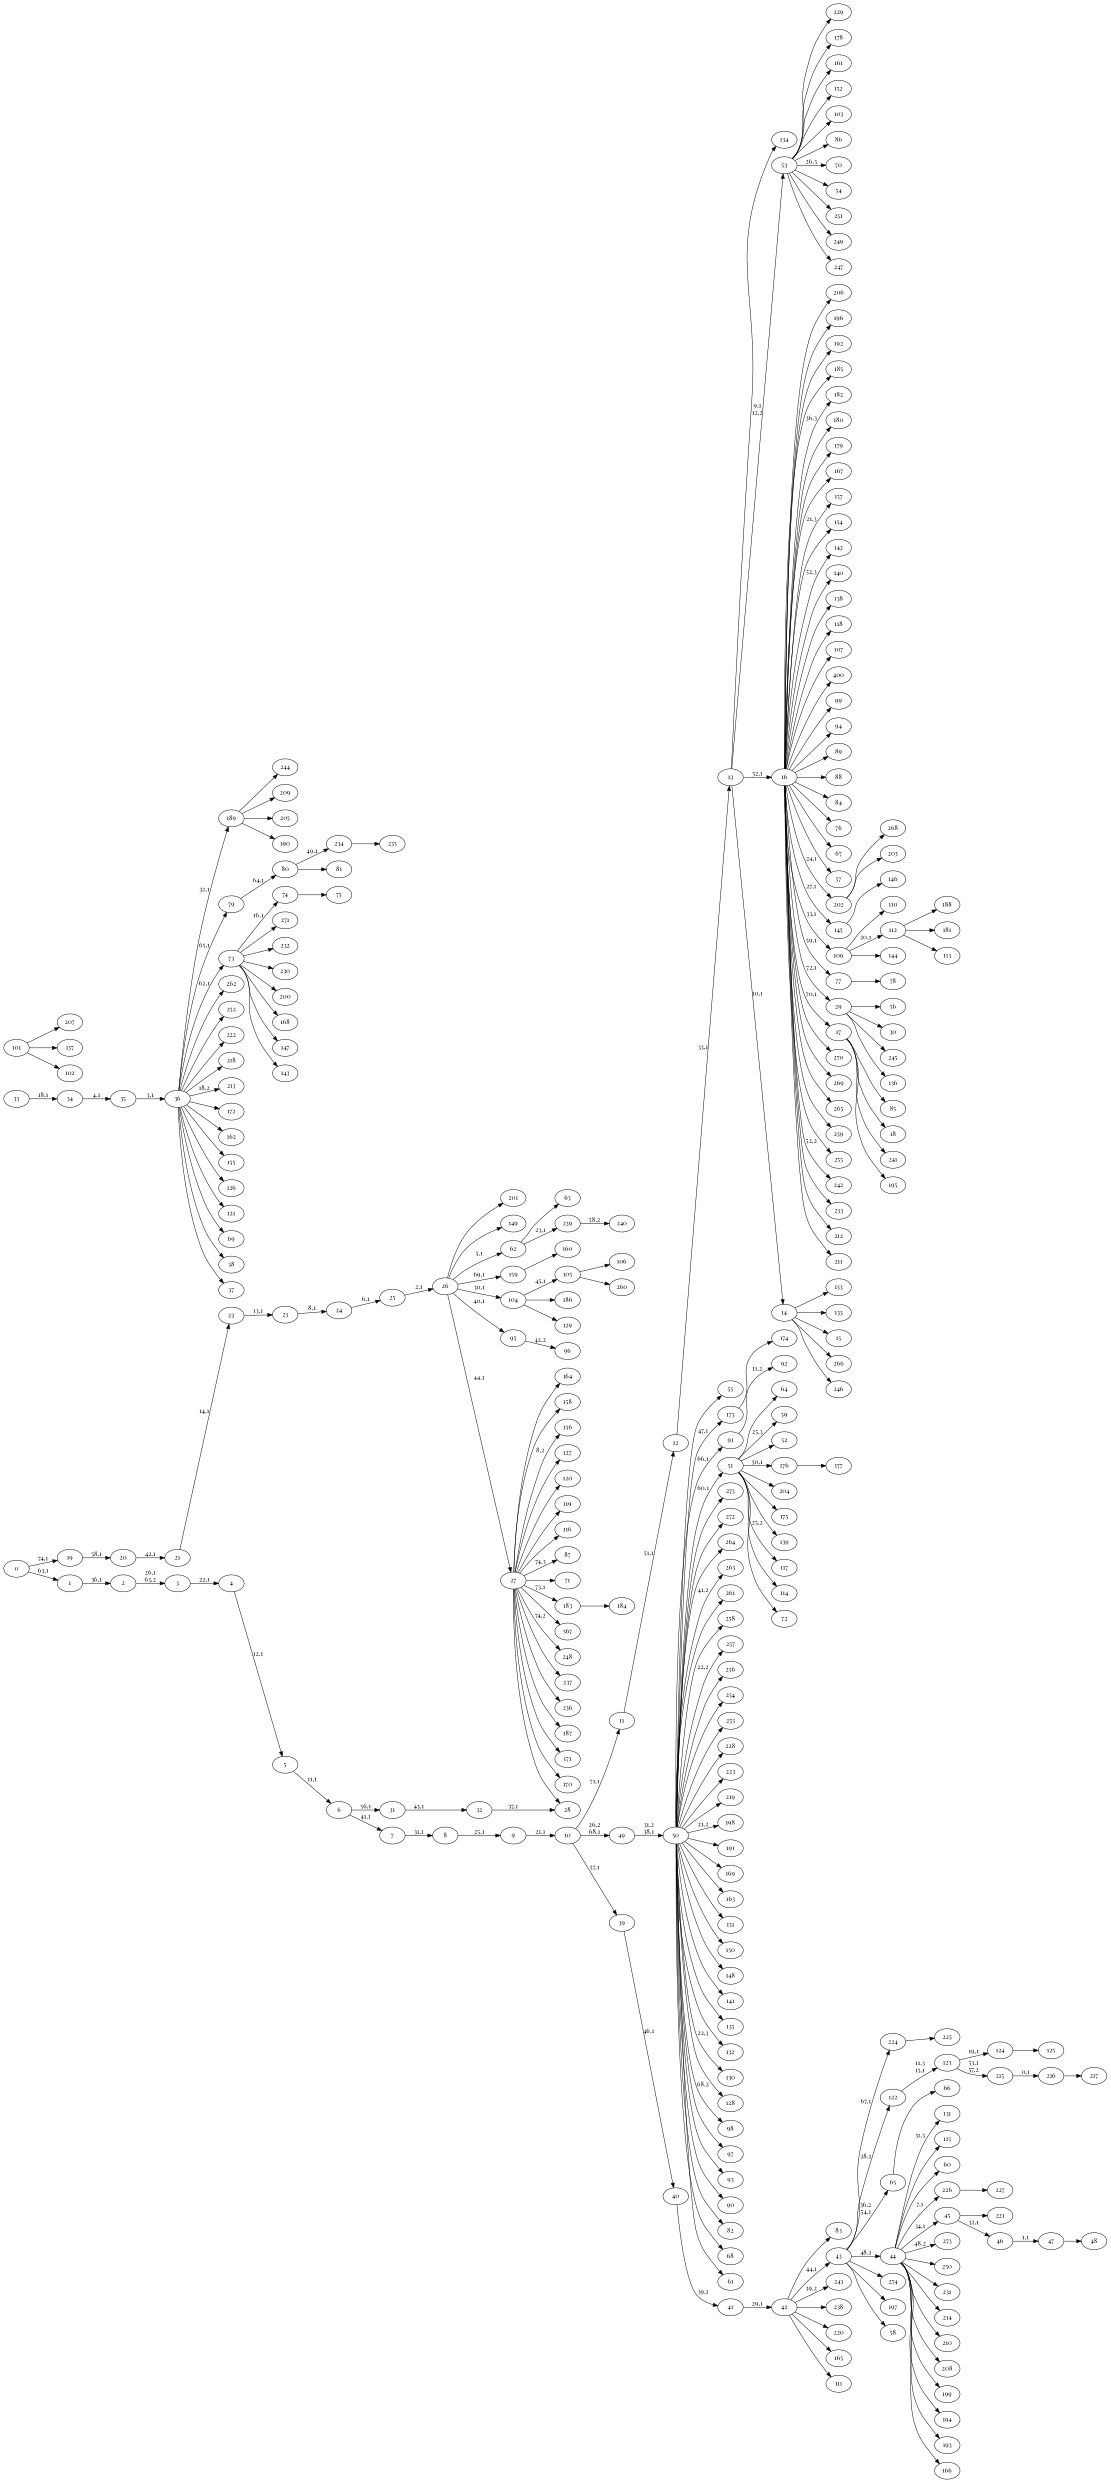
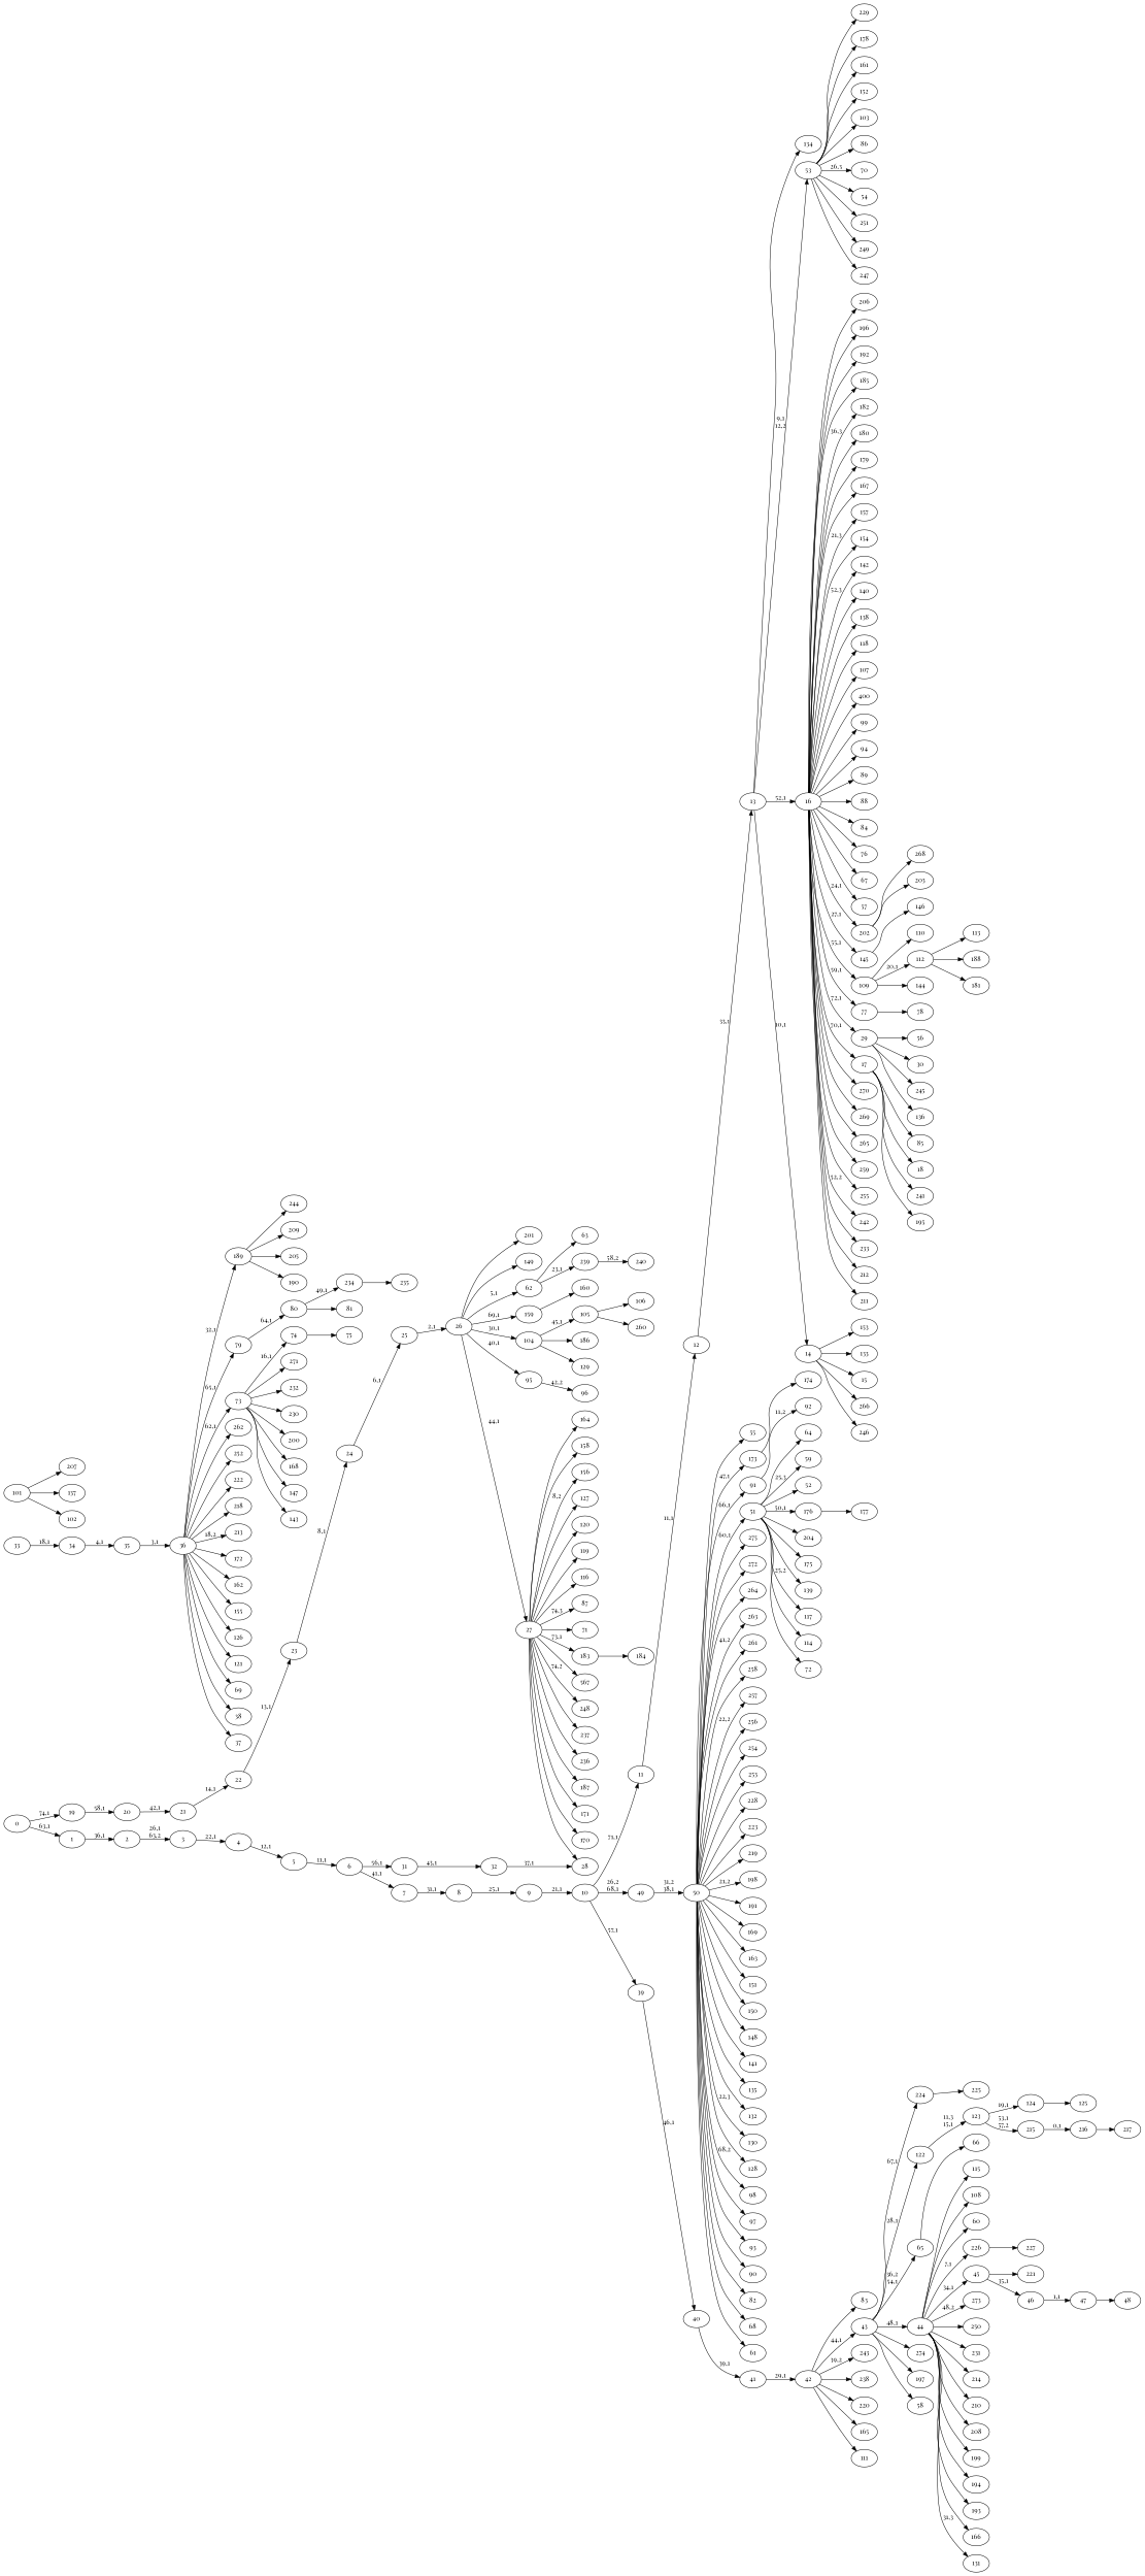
  digraph {
    fontname="Playfair Display"
    rankdir=LR
    node [fontname="Playfair Display"]
    edge [fontname="Playfair Display"]
    239
    240
    234
    235
    226
    227
    224
    225
    216
    217
    215
    202
    268
    203
    189
    244
    209
    205
    190
    183
    184
    176
    177
    173
    174
    159
    160
    145
    146
    124
    125
    123
    122
    112
    188
    181
    113
    109
    144
    110
    105
    260
    106
    104
    186
    129
    101
    207
    137
    102
    95
    96
    91
    92
    80
    81
    79
    77
    78
    74
    75
    73
    271
    232
    230
    200
    168
    147
    143
    65
    66
    62
    63
    53
    251
    249
    247
    229
    178
    161
    152
    103
    86
    70
    54
    51
    204
    175
    139
    117
    114
    72
    64
    59
    52
    50
    275
    272
    264
    263
    261
    258
    257
    256
    254
    253
    228
    223
    219
    198
    191
    169
    163
    151
    150
    148
    141
    135
    132
    130
    128
    98
    97
    93
    90
    82
    68
    61
    55
    49
    47
    48
    46
    45
    221
    44
    273
    250
    231
    214
    210
    208
    199
    194
    193
    166
    131
    115
+   108
    60
    43
    274
    197
    58
    42
    243
    238
    220
    165
    111
    83
    41
    40
    39
    36
    262
    252
    222
    218
    213
    172
    162
    155
    126
    121
    69
    38
    37
    35
    34
    33
    32
    28
    31
    29
    245
    136
    56
    30
    27
    n191 [label=567]
    248
    237
    236
    187
    171
    170
    164
    158
    156
    127
    120
    119
    116
    87
    71
    26
    201
    149
    25
    24
    23
    22
    21
    20
    19
    17
    241
    195
    85
    18
    16
    270
    269
    265
    259
    255
    242
    233
    212
    211
    206
    196
    192
    185
    182
    180
    179
    167
    157
    154
    142
    140
    138
    118
    107
    n247 [label=400]
    99
    94
    89
    88
    84
    76
    67
    57
    14
    266
    246
    153
    133
    15
    13
    134
    12
    11
    10
    9
    8
    7
    6
    5
    4
    3
    2
    1
    0
    239 -> 240 [label="58,2"]
    234 -> 235
    226 -> 227
    224 -> 225
    216 -> 217
    215 -> 216 [label="0,1"]
    202 -> 268
    202 -> 203
    189 -> 244
    189 -> 209
    189 -> 205
    189 -> 190
    183 -> 184
    176 -> 177
    173 -> 174
    159 -> 160
    145 -> 146
    124 -> 125
    123 -> 215 [label="53,1\n57,2"]
    123 -> 124 [label="19,1"]
    122 -> 123 [label="11,3\n15,1"]
    112 -> 188
    112 -> 181
    112 -> 113
    109 -> 112 [label="20,1"]
    109 -> 144
    109 -> 110
    105 -> 260
    105 -> 106
    104 -> 105 [label="45,1"]
    104 -> 186
    104 -> 129
    101 -> 207
    101 -> 137
    101 -> 102
    95 -> 96 [label="42,2"]
    91 -> 92 [label="11,2"]
    80 -> 234 [label="49,1"]
    80 -> 81
    79 -> 80 [label="64,1"]
    77 -> 78
    74 -> 75
    73 -> 74 [label="16,1"]
    73 -> 271
    73 -> 232
    73 -> 230
    73 -> 200
    73 -> 168
    73 -> 147
    73 -> 143
    65 -> 66
    62 -> 239 [label="23,1"]
    62 -> 63
    53 -> 251
    53 -> 249
    53 -> 247
    53 -> 229
    53 -> 178
    53 -> 161
    53 -> 152
    53 -> 103
    53 -> 86
    53 -> 70 [label="26,3"]
    53 -> 54
    51 -> 176 [label="50,1"]
    51 -> 204
    51 -> 175
    51 -> 139
    51 -> 117 [label="25,2"]
    51 -> 114
    51 -> 72
    51 -> 64
    51 -> 59 [label="25,3"]
    51 -> 52
    50 -> 173 [label="47,1"]
    50 -> 91 [label="66,1"]
    50 -> 51 [label="60,1"]
    50 -> 275
    50 -> 272
    50 -> 264
    50 -> 263 [label="41,2"]
    50 -> 261
    50 -> 258
    50 -> 257 [label="22,2"]
    50 -> 256
    50 -> 254
    50 -> 253
    50 -> 228
    50 -> 223
    50 -> 219
    50 -> 198 [label="21,2"]
    50 -> 191
    50 -> 169
    50 -> 163
    50 -> 151
    50 -> 150
    50 -> 148
    50 -> 141
    50 -> 135
    50 -> 132
    50 -> 130 [label="22,3"]
    50 -> 128
    50 -> 98 [label="68,2"]
    50 -> 97
    50 -> 93
    50 -> 90
    50 -> 82
    50 -> 68
    50 -> 61
    50 -> 55
    49 -> 50 [label="31,2\n38,1"]
    47 -> 48
    46 -> 47 [label="1,1"]
-   45 -> 46 [label="32,1"]
+   45 -> 46 [label="35,1"]
    45 -> 221
    44 -> 226 [label="7,1"]
    44 -> 45 [label="34,1"]
    44 -> 273 [label="48,2"]
    44 -> 250
    44 -> 231
    44 -> 214
    44 -> 210
    44 -> 208
    44 -> 199
    44 -> 194
    44 -> 193
    44 -> 166
    44 -> 131 [label="31,3"]
    44 -> 115
+   44 -> 108
    44 -> 60
    43 -> 224 [label="67,1"]
    43 -> 122 [label="28,1"]
    43 -> 65 [label="36,2\n54,1"]
    43 -> 44 [label="48,1"]
    43 -> 274
    43 -> 197
    43 -> 58
    42 -> 43 [label="44,1"]
    42 -> 243 [label="39,2"]
    42 -> 238
    42 -> 220
    42 -> 165
    42 -> 111
    42 -> 83
    41 -> 42 [label="29,1"]
    40 -> 41 [label="39,1"]
    39 -> 40 [label="46,1"]
    36 -> 189 [label="32,1"]
    36 -> 79 [label="65,1"]
    36 -> 73 [label="62,1"]
    36 -> 262
    36 -> 252
    36 -> 222
    36 -> 218
    36 -> 213 [label="18,2"]
    36 -> 172
    36 -> 162
    36 -> 155
    36 -> 126
    36 -> 121
    36 -> 69
    36 -> 38
    36 -> 37
    35 -> 36 [label="3,1"]
    34 -> 35 [label="4,1"]
    33 -> 34 [label="18,1"]
    32 -> 28 [label="37,1"]
    31 -> 32 [label="43,1"]
    29 -> 245
    29 -> 136
    29 -> 56
    29 -> 30
    27 -> 183 [label="73,1"]
    27 -> 28
    27 -> n191
    27 -> 248 [label="74,2"]
    27 -> 237
    27 -> 236
    27 -> 187
    27 -> 171
    27 -> 170
    27 -> 164
    27 -> 158
    27 -> 156 [label="8,2"]
    27 -> 127
    27 -> 120
    27 -> 119
    27 -> 116
    27 -> 87 [label="74,3"]
    27 -> 71
    26 -> 159 [label="69,1"]
    26 -> 104 [label="30,1"]
    26 -> 95 [label="40,1"]
    26 -> 62 [label="5,1"]
    26 -> 27 [label="44,1"]
    26 -> 201
    26 -> 149
    25 -> 26 [label="2,1"]
    24 -> 25 [label="6,1"]
    23 -> 24 [label="8,1"]
    22 -> 23 [label="13,1"]
    21 -> 22 [label="14,1"]
    20 -> 21 [label="42,1"]
    19 -> 20 [label="58,1"]
    17 -> 241
    17 -> 195
    17 -> 85
    17 -> 18
    16 -> 202 [label="24,1"]
    16 -> 145 [label="27,1"]
-   16 -> 109 [label="33,1"]
+   16 -> 109 [label="55,1"]
    16 -> 77 [label="59,1"]
    16 -> 29 [label="72,1"]
    16 -> 17 [label="70,1"]
    16 -> 270
    16 -> 269
    16 -> 265
    16 -> 259
    16 -> 255
    16 -> 242 [label="52,2"]
    16 -> 233
    16 -> 212
    16 -> 211
    16 -> 206
    16 -> 196
    16 -> 192
    16 -> 185
    16 -> 182 [label="36,3"]
    16 -> 180
    16 -> 179
    16 -> 167
    16 -> 157 [label="21,3"]
    16 -> 154
    16 -> 142 [label="52,3"]
    16 -> 140
    16 -> 138
    16 -> 118
    16 -> 107
    16 -> n247
    16 -> 99
    16 -> 94
    16 -> 89
    16 -> 88
    16 -> 84
    16 -> 76
    16 -> 67
    16 -> 57
    14 -> 266
    14 -> 246
    14 -> 153
    14 -> 133
    14 -> 15
    13 -> 53 [label="9,1\n12,2"]
    13 -> 16 [label="52,1"]
    13 -> 14 [label="10,1"]
    13 -> 134
    12 -> 13 [label="33,1"]
-   11 -> 12 [label="51,1"]
+   11 -> 12 [label="11,1"]
    10 -> 49 [label="26,2\n68,1"]
    10 -> 39 [label="57,1"]
    10 -> 11 [label="71,1"]
    9 -> 10 [label="21,1"]
    8 -> 9 [label="25,1"]
    7 -> 8 [label="31,1"]
    6 -> 31 [label="56,1"]
    6 -> 7 [label="41,1"]
    5 -> 6 [label="11,1"]
    4 -> 5 [label="12,1"]
    3 -> 4 [label="22,1"]
    2 -> 3 [label="26,1\n63,2"]
    1 -> 2 [label="36,1"]
    0 -> 19 [label="74,1"]
    0 -> 1 [label="63,1"]
  }
